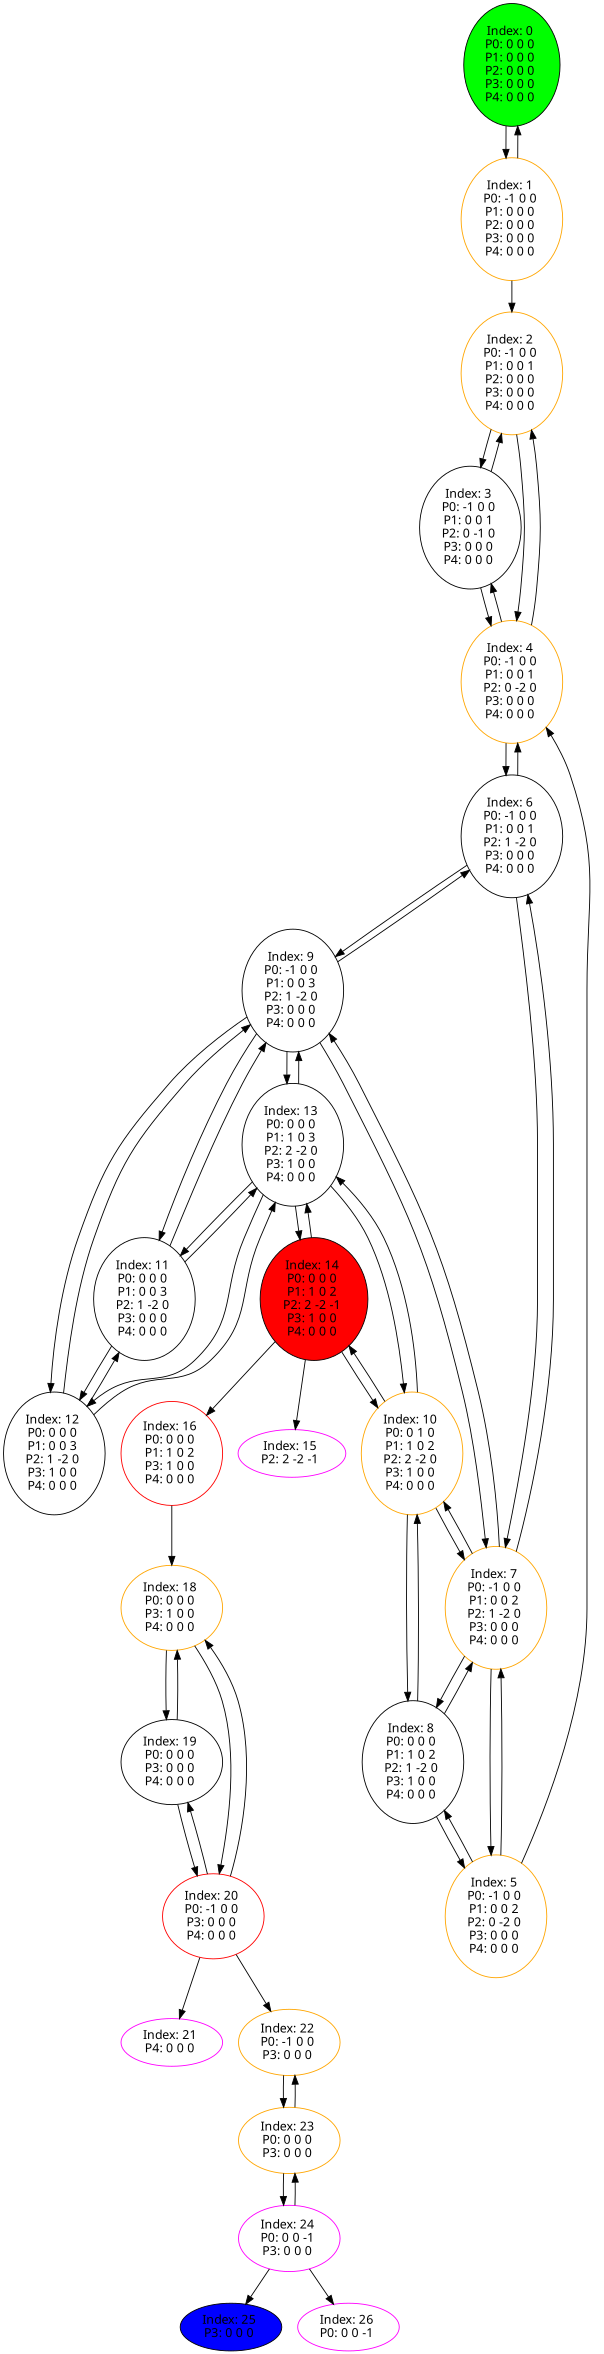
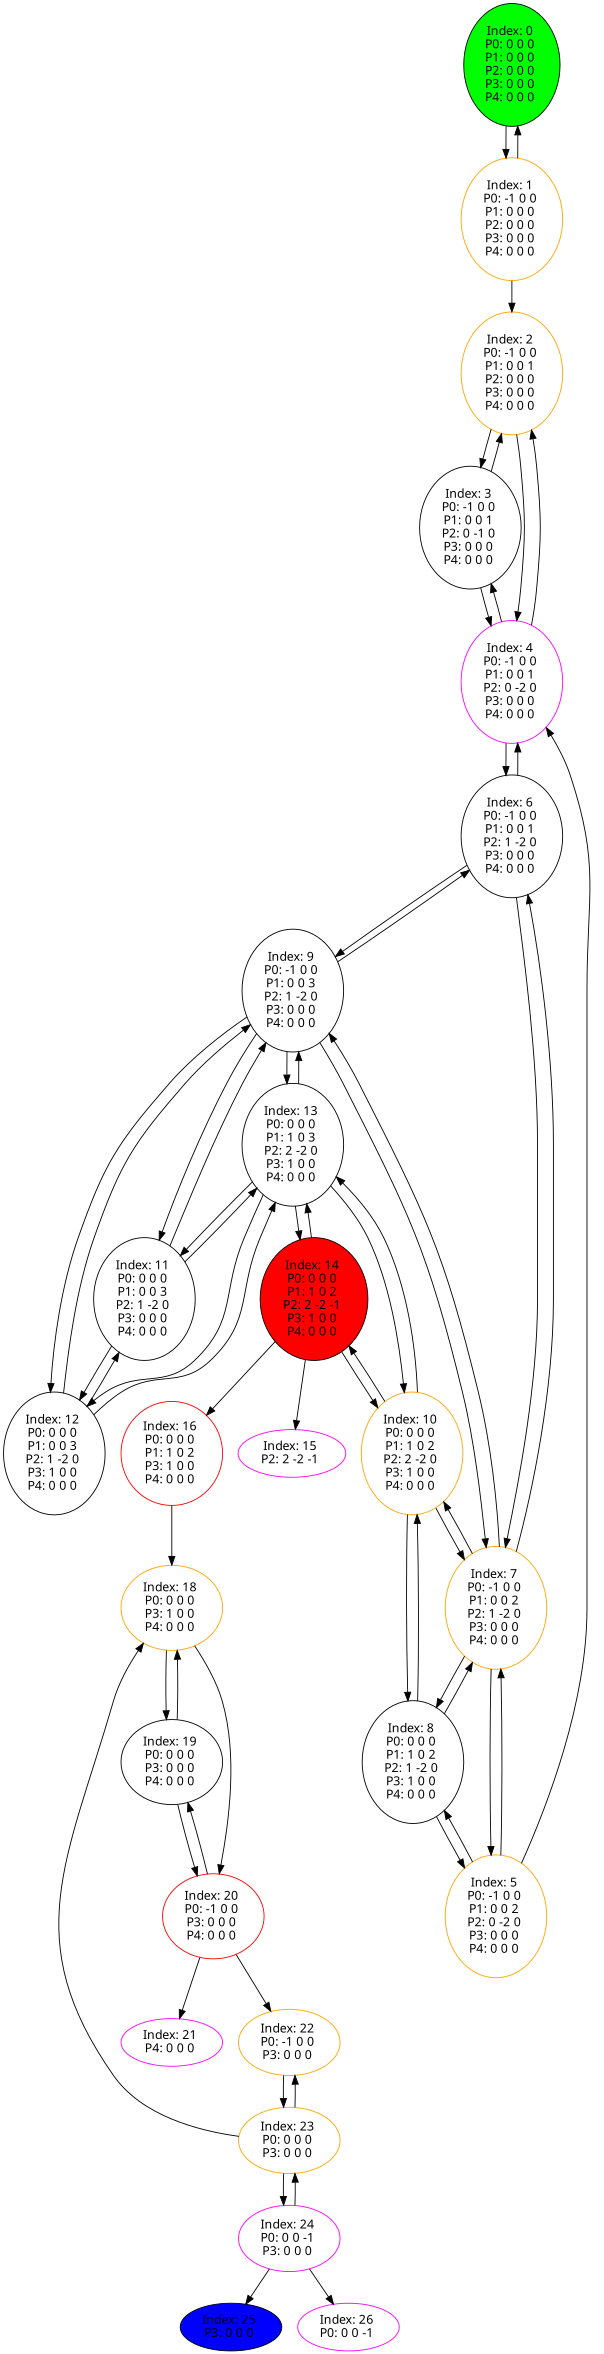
  digraph {
    color=black
    fontname="Noto Sans"
    node [fontname="Noto Sans"]
    edge [fontname="Noto Sans"]
    n1 [fillcolor=green label="Index: 0 \nP0: 0 0 0 \nP1: 0 0 0 \nP2: 0 0 0 \nP3: 0 0 0 \nP4: 0 0 0 \n" style=filled]
    n2 [color=orange label="Index: 1 \nP0: -1 0 0 \nP1: 0 0 0 \nP2: 0 0 0 \nP3: 0 0 0 \nP4: 0 0 0 \n"]
    n3 [color=orange label="Index: 2 \nP0: -1 0 0 \nP1: 0 0 1 \nP2: 0 0 0 \nP3: 0 0 0 \nP4: 0 0 0 \n"]
    n4 [label="Index: 3 \nP0: -1 0 0 \nP1: 0 0 1 \nP2: 0 -1 0 \nP3: 0 0 0 \nP4: 0 0 0 \n"]
-   n5 [color=orange label="Index: 4 \nP0: -1 0 0 \nP1: 0 0 1 \nP2: 0 -2 0 \nP3: 0 0 0 \nP4: 0 0 0 \n"]
+   n5 [color=fuchsia label="Index: 4 \nP0: -1 0 0 \nP1: 0 0 1 \nP2: 0 -2 0 \nP3: 0 0 0 \nP4: 0 0 0 \n"]
    n6 [label="Index: 6 \nP0: -1 0 0 \nP1: 0 0 1 \nP2: 1 -2 0 \nP3: 0 0 0 \nP4: 0 0 0 \n"]
    n7 [color=orange label="Index: 5 \nP0: -1 0 0 \nP1: 0 0 2 \nP2: 0 -2 0 \nP3: 0 0 0 \nP4: 0 0 0 \n"]
    n8 [color=orange label="Index: 7 \nP0: -1 0 0 \nP1: 0 0 2 \nP2: 1 -2 0 \nP3: 0 0 0 \nP4: 0 0 0 \n"]
    n9 [label="Index: 8 \nP0: 0 0 0 \nP1: 1 0 2 \nP2: 1 -2 0 \nP3: 1 0 0 \nP4: 0 0 0 \n"]
    n10 [label="Index: 9 \nP0: -1 0 0 \nP1: 0 0 3 \nP2: 1 -2 0 \nP3: 0 0 0 \nP4: 0 0 0 \n"]
-   n11 [color=orange label="Index: 10 \nP0: 0 1 0 \nP1: 1 0 2 \nP2: 2 -2 0 \nP3: 1 0 0 \nP4: 0 0 0 \n"]
+   n11 [color=orange label="Index: 10 \nP0: 0 0 0 \nP1: 1 0 2 \nP2: 2 -2 0 \nP3: 1 0 0 \nP4: 0 0 0 \n"]
    n12 [label="Index: 11 \nP0: 0 0 0 \nP1: 0 0 3 \nP2: 1 -2 0 \nP3: 0 0 0 \nP4: 0 0 0 \n"]
    n13 [label="Index: 12 \nP0: 0 0 0 \nP1: 0 0 3 \nP2: 1 -2 0 \nP3: 1 0 0 \nP4: 0 0 0 \n"]
    n14 [label="Index: 13 \nP0: 0 0 0 \nP1: 1 0 3 \nP2: 2 -2 0 \nP3: 1 0 0 \nP4: 0 0 0 \n"]
    n15 [fillcolor=red label="Index: 14 \nP0: 0 0 0 \nP1: 1 0 2 \nP2: 2 -2 -1 \nP3: 1 0 0 \nP4: 0 0 0 \n" style=filled]
    n16 [color=fuchsia label="Index: 15 \nP2: 2 -2 -1 \n"]
    n17 [color=red label="Index: 16 \nP0: 0 0 0 \nP1: 1 0 2 \nP3: 1 0 0 \nP4: 0 0 0 \n"]
    n18 [color=orange label="Index: 18 \nP0: 0 0 0 \nP3: 1 0 0 \nP4: 0 0 0 \n"]
    n19 [label="Index: 19 \nP0: 0 0 0 \nP3: 0 0 0 \nP4: 0 0 0 \n"]
    n20 [color=red label="Index: 20 \nP0: -1 0 0 \nP3: 0 0 0 \nP4: 0 0 0 \n"]
    n21 [color=fuchsia label="Index: 21 \nP4: 0 0 0 \n"]
    n22 [color=orange label="Index: 22 \nP0: -1 0 0 \nP3: 0 0 0 \n"]
    n23 [color=orange label="Index: 23 \nP0: 0 0 0 \nP3: 0 0 0 \n"]
    n24 [color=fuchsia label="Index: 24 \nP0: 0 0 -1 \nP3: 0 0 0 \n"]
    n25 [fillcolor=blue label="Index: 25 \nP3: 0 0 0 \n" style=filled]
    n26 [color=fuchsia label="Index: 26 \nP0: 0 0 -1 \n"]
    n1 -> n2
    n2 -> n1
    n2 -> n3
    n3 -> n4
    n3 -> n5
    n4 -> n3
    n4 -> n5
    n5 -> n3
    n5 -> n4
    n5 -> n6
    n6 -> n5
    n6 -> n8
    n6 -> n10
    n7 -> n5
    n7 -> n8
    n7 -> n9
    n8 -> n6
    n8 -> n7
    n8 -> n9
    n8 -> n10
    n8 -> n11
    n9 -> n7
    n9 -> n8
    n9 -> n11
    n10 -> n6
    n10 -> n8
    n10 -> n12
    n10 -> n13
    n10 -> n14
    n11 -> n8
    n11 -> n9
    n11 -> n14
    n11 -> n15
    n12 -> n10
    n12 -> n13
    n12 -> n14
    n13 -> n10
    n13 -> n12
    n13 -> n14
    n14 -> n10
    n14 -> n11
    n14 -> n12
    n14 -> n13
    n14 -> n15
    n15 -> n11
    n15 -> n14
    n15 -> n16
    n15 -> n17
    n17 -> n18
    n18 -> n19
    n18 -> n20
    n19 -> n18
    n19 -> n20
-   n20 -> n18
+   n23 -> n18
    n20 -> n19
    n20 -> n21
    n20 -> n22
    n22 -> n23
    n23 -> n22
    n23 -> n24
    n24 -> n23
    n24 -> n25
    n24 -> n26
  }
